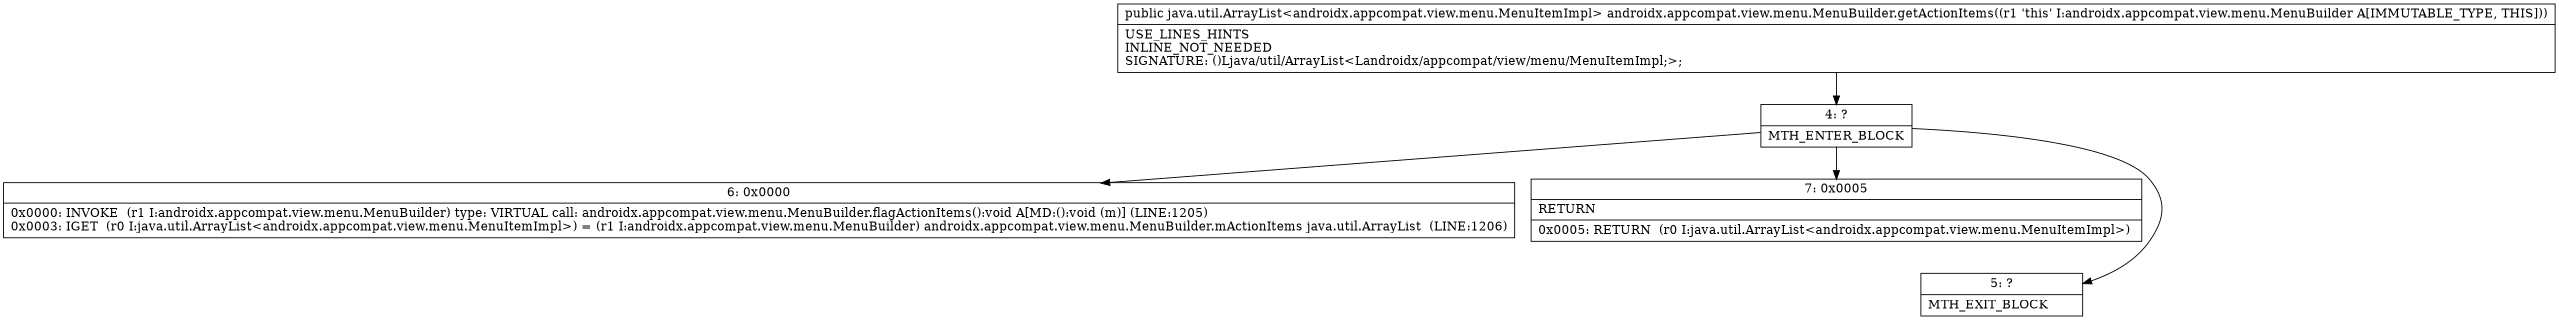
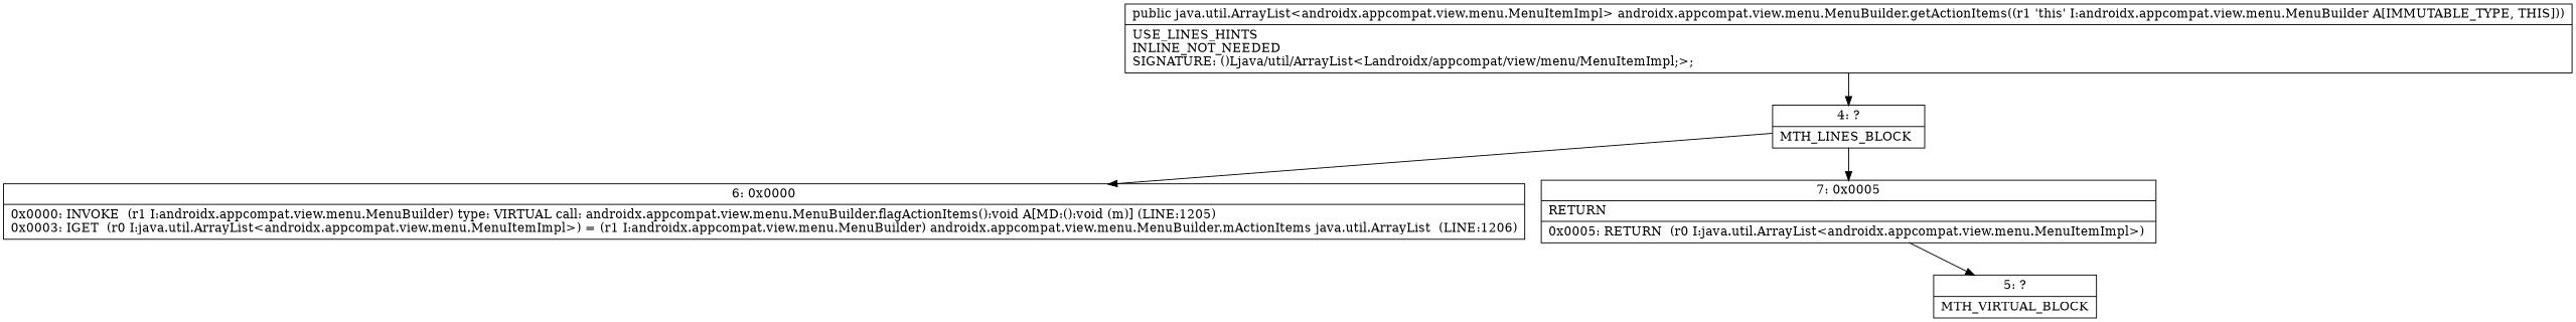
  digraph {
    node [shape=record]
-   n1 [label="{4\:\ ?|MTH_ENTER_BLOCK\l}"]
+   n1 [label="{4\:\ ?|MTH_LINES_BLOCK\l}"]
    n2 [label="{6\:\ 0x0000|0x0000: INVOKE  (r1 I:androidx.appcompat.view.menu.MenuBuilder) type: VIRTUAL call: androidx.appcompat.view.menu.MenuBuilder.flagActionItems():void A[MD:():void (m)] (LINE:1205)\l0x0003: IGET  (r0 I:java.util.ArrayList\<androidx.appcompat.view.menu.MenuItemImpl\>) = (r1 I:androidx.appcompat.view.menu.MenuBuilder) androidx.appcompat.view.menu.MenuBuilder.mActionItems java.util.ArrayList  (LINE:1206)\l}"]
    n3 [label="{7\:\ 0x0005|RETURN\l|0x0005: RETURN  (r0 I:java.util.ArrayList\<androidx.appcompat.view.menu.MenuItemImpl\>) \l}"]
-   n4 [label="{5\:\ ?|MTH_EXIT_BLOCK\l}"]
+   n4 [label="{5\:\ ?|MTH_VIRTUAL_BLOCK\l}"]
    n5 [label="{public java.util.ArrayList\<androidx.appcompat.view.menu.MenuItemImpl\> androidx.appcompat.view.menu.MenuBuilder.getActionItems((r1 'this' I:androidx.appcompat.view.menu.MenuBuilder A[IMMUTABLE_TYPE, THIS]))  | USE_LINES_HINTS\lINLINE_NOT_NEEDED\lSIGNATURE: ()Ljava\/util\/ArrayList\<Landroidx\/appcompat\/view\/menu\/MenuItemImpl;\>;\l}"]
    n1 -> n2
    n1 -> n3
-   n1 -> n4
+   n3 -> n4
    n5 -> n1
  }
